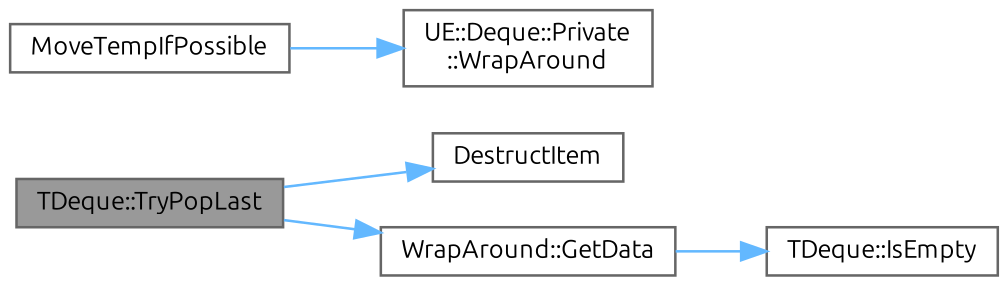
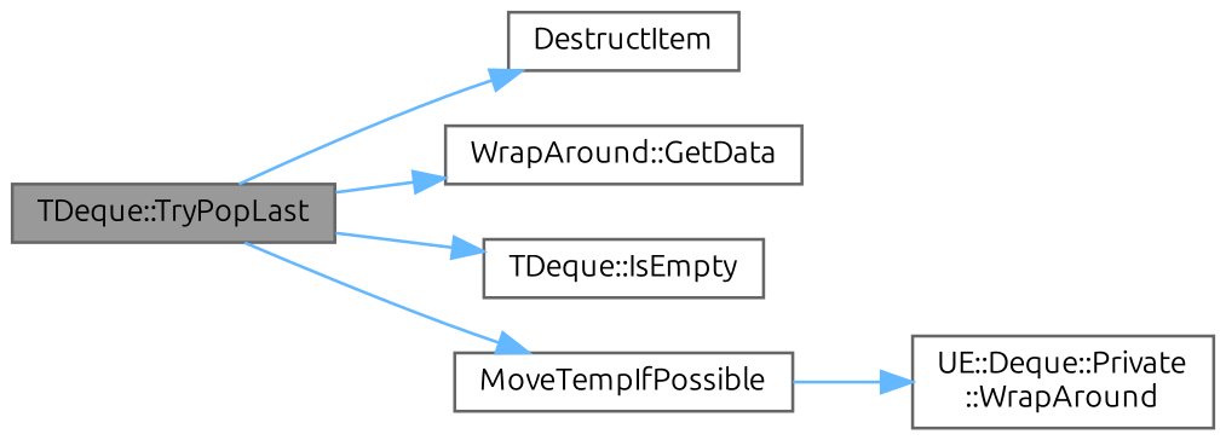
  digraph {
    fontname=Ubuntu
    rankdir=LR
    node [color=grey40 fillcolor=white fontname=Ubuntu fontsize=10 shape=box style=filled]
    edge [color=steelblue1 fontname=Ubuntu fontsize=10 labelfontname=Helvetica labelfontsize=10 style=solid]
    n1 [color=gray40 fillcolor=grey60 fontcolor=black height=0.2 label="TDeque::TryPopLast" width=0.4]
    n2 [height=0.2 label=DestructItem width=0.4]
    n3 [height=0.2 label="WrapAround::GetData" width=0.4]
    n4 [height=0.2 label="TDeque::IsEmpty" width=0.4]
    n5 [height=0.2 label=MoveTempIfPossible width=0.4]
    n6 [height=0.2 label="UE::Deque::Private\l::WrapAround" width=0.4]
    n1 -> n2
    n1 -> n3
-   n3 -> n4
+   n1 -> n4
+   n1 -> n5
    n5 -> n6
  }
